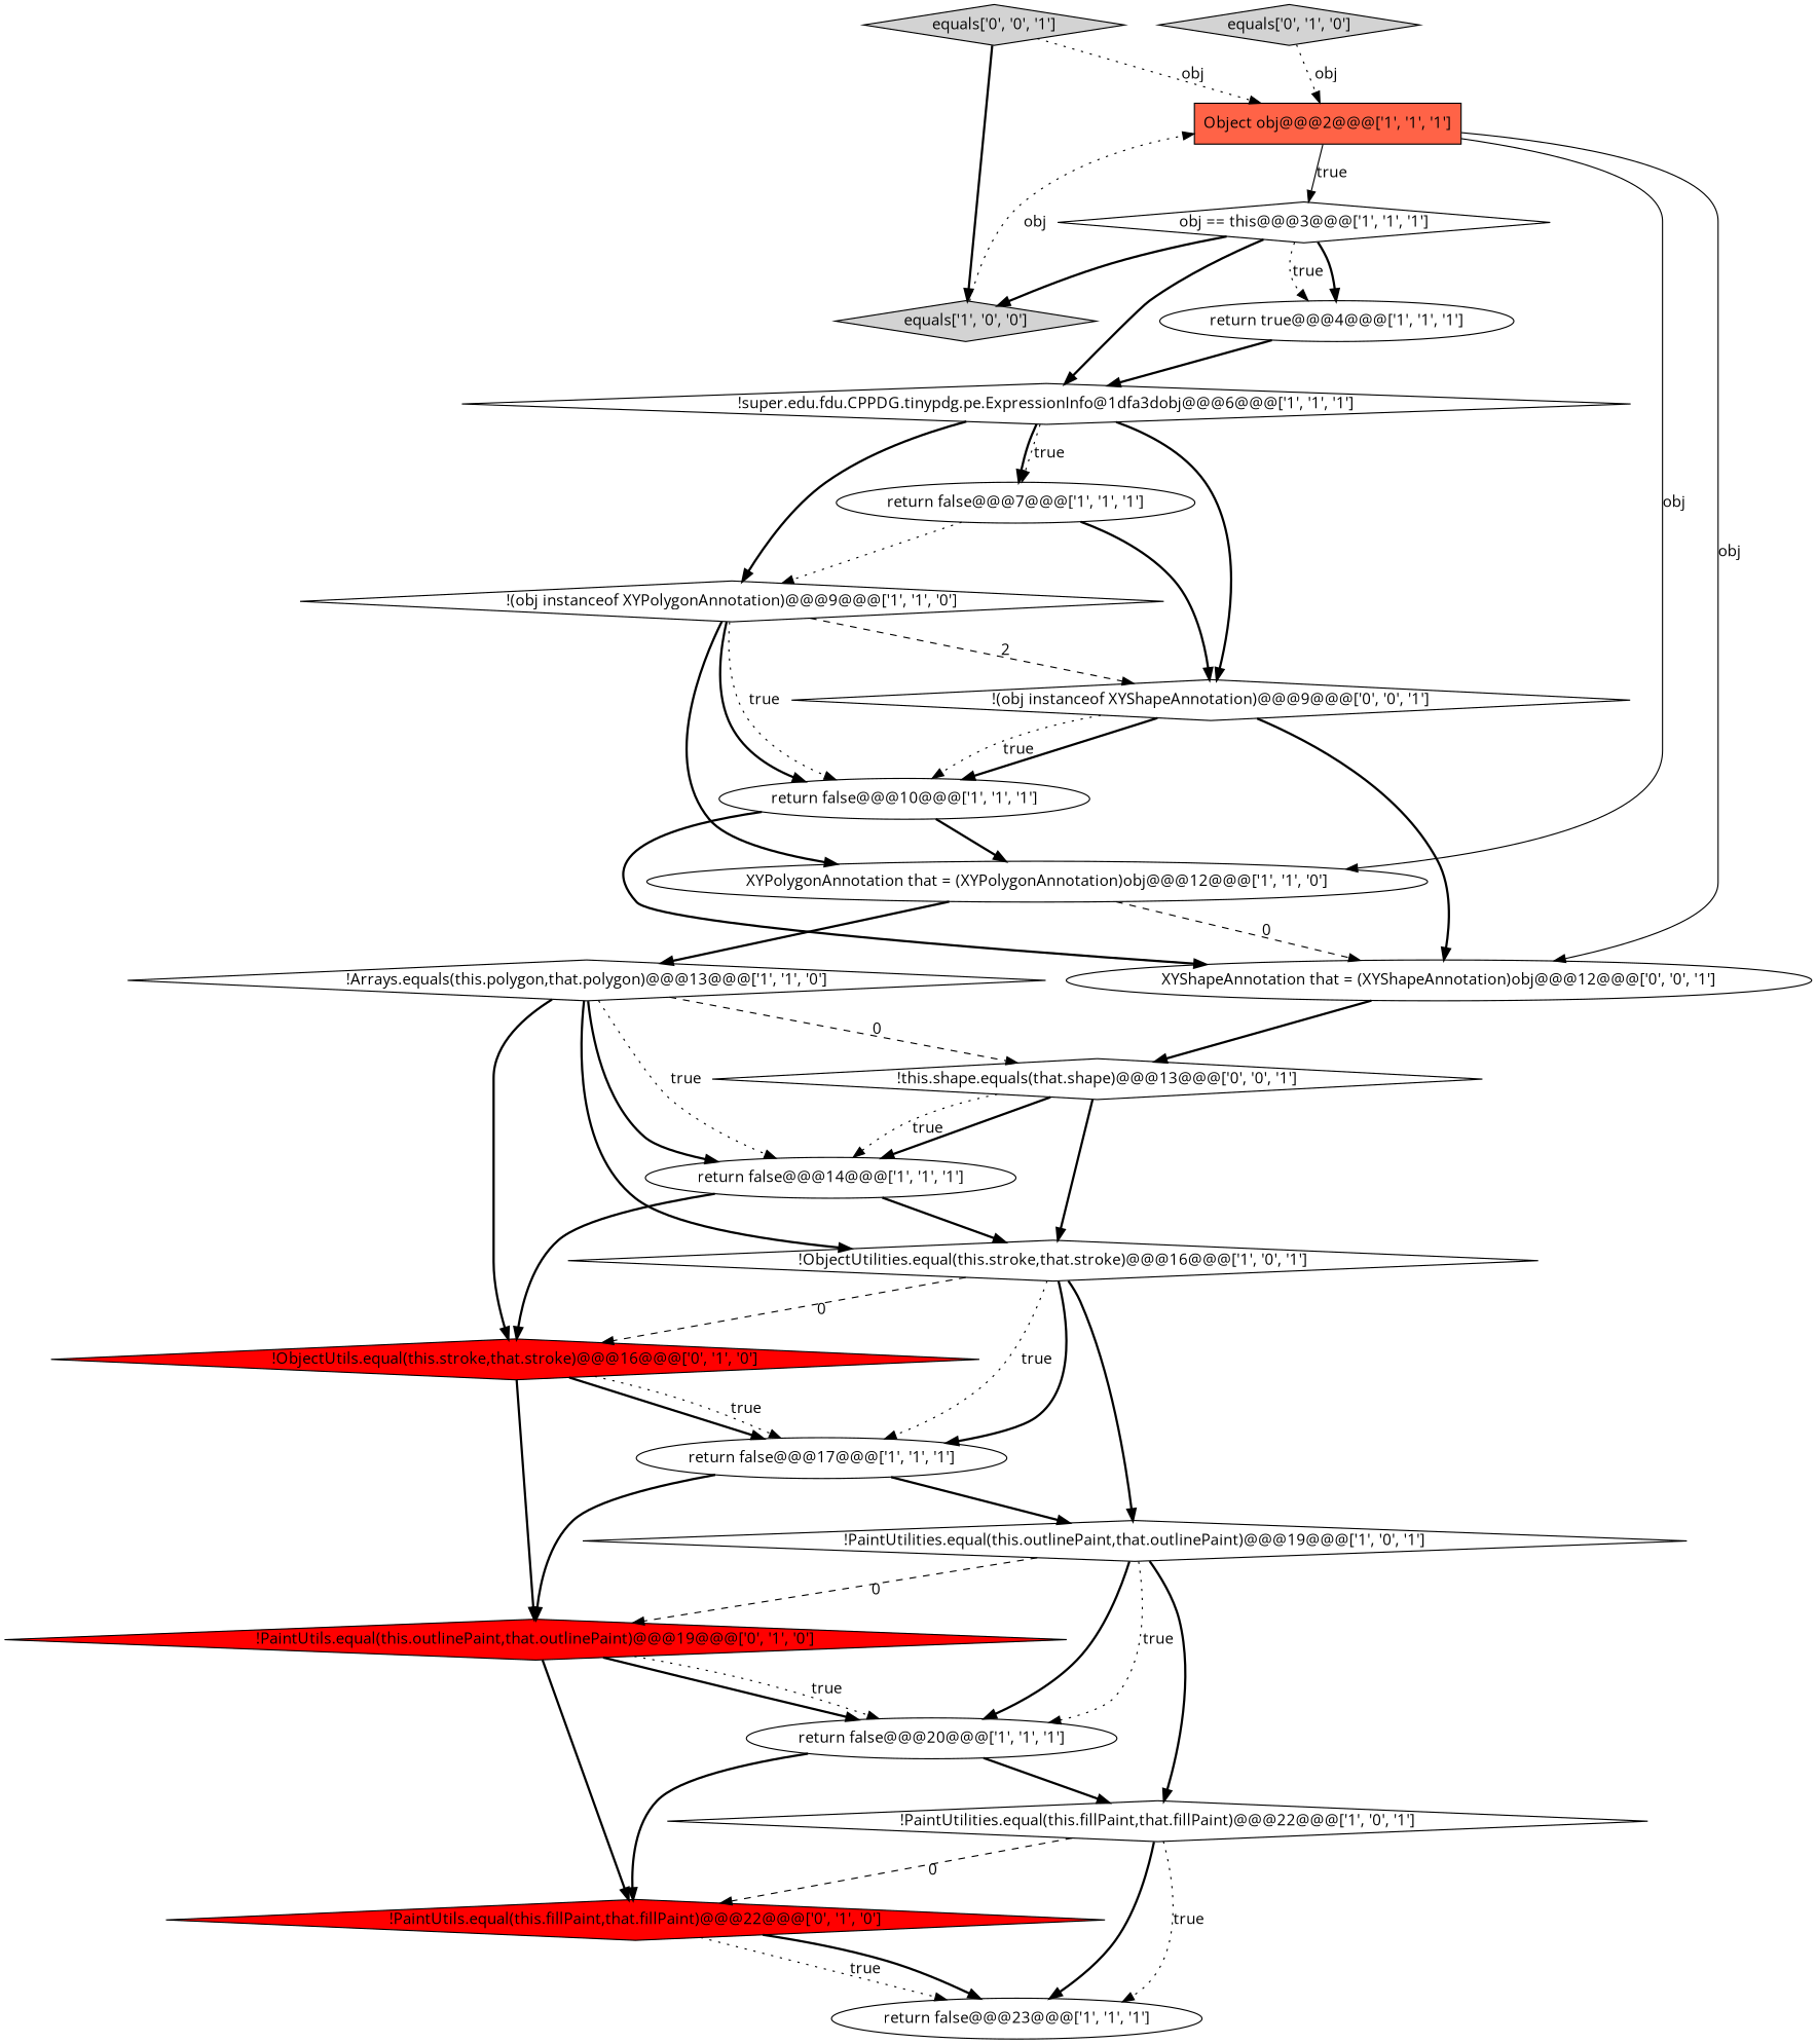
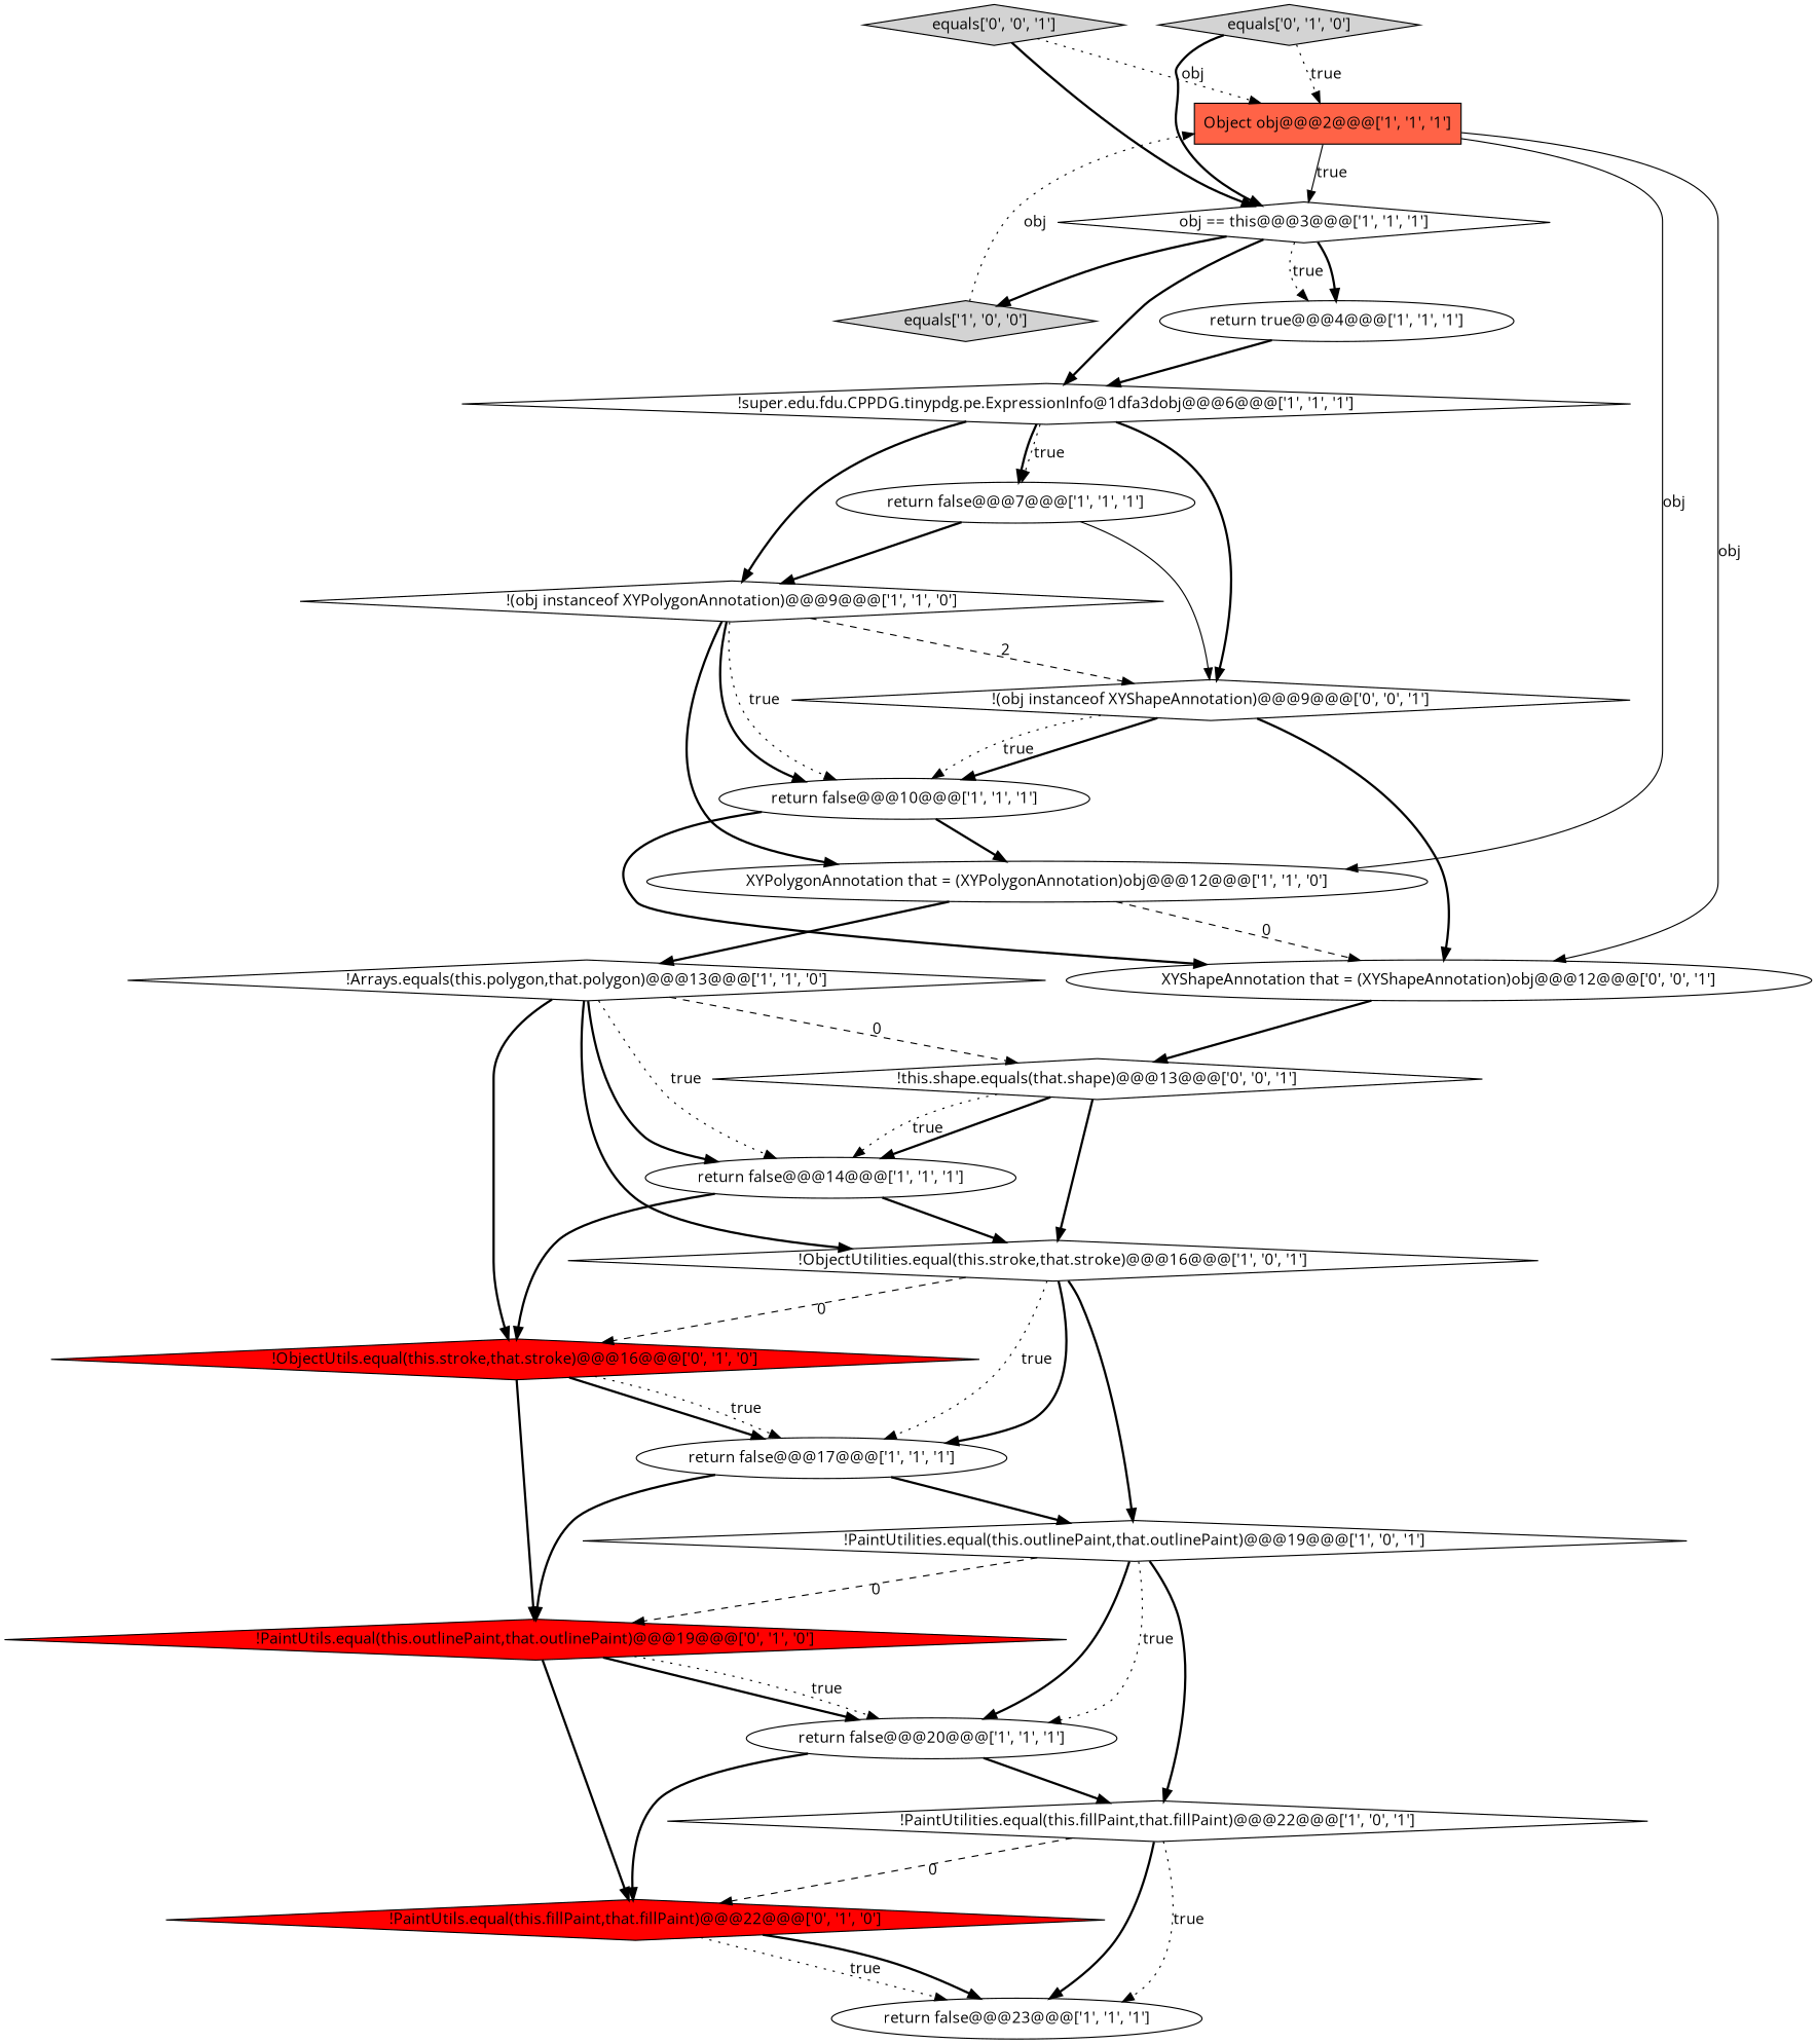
  digraph {
    fontname="Open Sans"
    node [fillcolor=white fontname="Open Sans" shape=diamond style=filled]
    edge [fontname="Open Sans" style=bold]
    n1 [label="!Arrays.equals(this.polygon,that.polygon)@@@13@@@['1', '1', '0']"]
    n2 [label="!this.shape.equals(that.shape)@@@13@@@['0', '0', '1']"]
    n3 [fillcolor=red label="!ObjectUtils.equal(this.stroke,that.stroke)@@@16@@@['0', '1', '0']"]
    n4 [label="return false@@@14@@@['1', '1', '1']" shape=ellipse]
    n5 [label="!ObjectUtilities.equal(this.stroke,that.stroke)@@@16@@@['1', '0', '1']"]
    n6 [label="return false@@@17@@@['1', '1', '1']" shape=ellipse]
    n7 [fillcolor=red label="!PaintUtils.equal(this.outlinePaint,that.outlinePaint)@@@19@@@['0', '1', '0']"]
    n8 [label="!PaintUtilities.equal(this.outlinePaint,that.outlinePaint)@@@19@@@['1', '0', '1']"]
    n9 [label="XYShapeAnnotation that = (XYShapeAnnotation)obj@@@12@@@['0', '0', '1']" shape=ellipse]
    n10 [fillcolor=lightgray label="equals['0', '1', '0']"]
    n11 [fillcolor=tomato label="Object obj@@@2@@@['1', '1', '1']" shape=box]
    n12 [label="obj == this@@@3@@@['1', '1', '1']"]
    n13 [label="XYPolygonAnnotation that = (XYPolygonAnnotation)obj@@@12@@@['1', '1', '0']" shape=ellipse]
    n14 [fillcolor=lightgray label="equals['1', '0', '0']"]
    n15 [label="return true@@@4@@@['1', '1', '1']" shape=ellipse]
    n16 [label="!super.edu.fdu.CPPDG.tinypdg.pe.ExpressionInfo@1dfa3dobj@@@6@@@['1', '1', '1']"]
    n17 [label="return false@@@20@@@['1', '1', '1']" shape=ellipse]
    n18 [fillcolor=red label="!PaintUtils.equal(this.fillPaint,that.fillPaint)@@@22@@@['0', '1', '0']"]
    n19 [label="!PaintUtilities.equal(this.fillPaint,that.fillPaint)@@@22@@@['1', '0', '1']"]
    n20 [label="return false@@@23@@@['1', '1', '1']" shape=ellipse]
    n21 [fillcolor=lightgray label="equals['0', '0', '1']"]
    n22 [label="return false@@@7@@@['1', '1', '1']" shape=ellipse]
    n23 [label="!(obj instanceof XYShapeAnnotation)@@@9@@@['0', '0', '1']"]
    n24 [label="!(obj instanceof XYPolygonAnnotation)@@@9@@@['1', '1', '0']"]
    n25 [label="return false@@@10@@@['1', '1', '1']" shape=ellipse]
    n1 -> n2 [label=0 style=dashed]
    n1 -> n3
    n1 -> n4
    n1 -> n4 [label=true style=dotted]
    n1 -> n5
    n2 -> n4
    n2 -> n4 [label=true style=dotted]
    n2 -> n5
    n3 -> n6
    n3 -> n6 [label=true style=dotted]
    n3 -> n7
    n4 -> n3
    n4 -> n5
    n5 -> n3 [label=0 style=dashed]
    n5 -> n6
    n5 -> n6 [label=true style=dotted]
    n5 -> n8
    n6 -> n7
    n6 -> n8
    n7 -> n17
    n7 -> n17 [label=true style=dotted]
    n7 -> n18
    n8 -> n7 [label=0 style=dashed]
    n8 -> n17 [label=true style=dotted]
    n8 -> n17
    n8 -> n19
    n9 -> n2
-   n10 -> n11 [label=obj style=dotted]
+   n10 -> n11 [label=true style=dotted]
+   n10 -> n12
    n11 -> n9 [label=obj style=solid]
    n11 -> n12 [label=true style=solid]
    n11 -> n13 [label=obj style=solid]
    n12 -> n14
    n12 -> n15
    n12 -> n15 [label=true style=dotted]
    n12 -> n16
    n13 -> n1
    n13 -> n9 [label=0 style=dashed]
    n14 -> n11 [label=obj style=dotted]
    n15 -> n16
    n16 -> n22
    n16 -> n22 [label=true style=dotted]
    n16 -> n23
    n16 -> n24
    n17 -> n18
    n17 -> n19
    n18 -> n20 [label=true style=dotted]
    n18 -> n20
    n19 -> n18 [label=0 style=dashed]
    n19 -> n20 [label=true style=dotted]
    n19 -> n20
    n21 -> n11 [label=obj style=dotted]
-   n21 -> n14
-   n22 -> n23
-   n22 -> n24 [style=dotted]
+   n21 -> n12
+   n22 -> n23 [style=solid]
+   n22 -> n24
    n23 -> n9
    n23 -> n25
    n23 -> n25 [label=true style=dotted]
    n24 -> n13
    n24 -> n23 [label=2 style=dashed]
    n24 -> n25 [label=true style=dotted]
    n24 -> n25
    n25 -> n9
    n25 -> n13
  }
